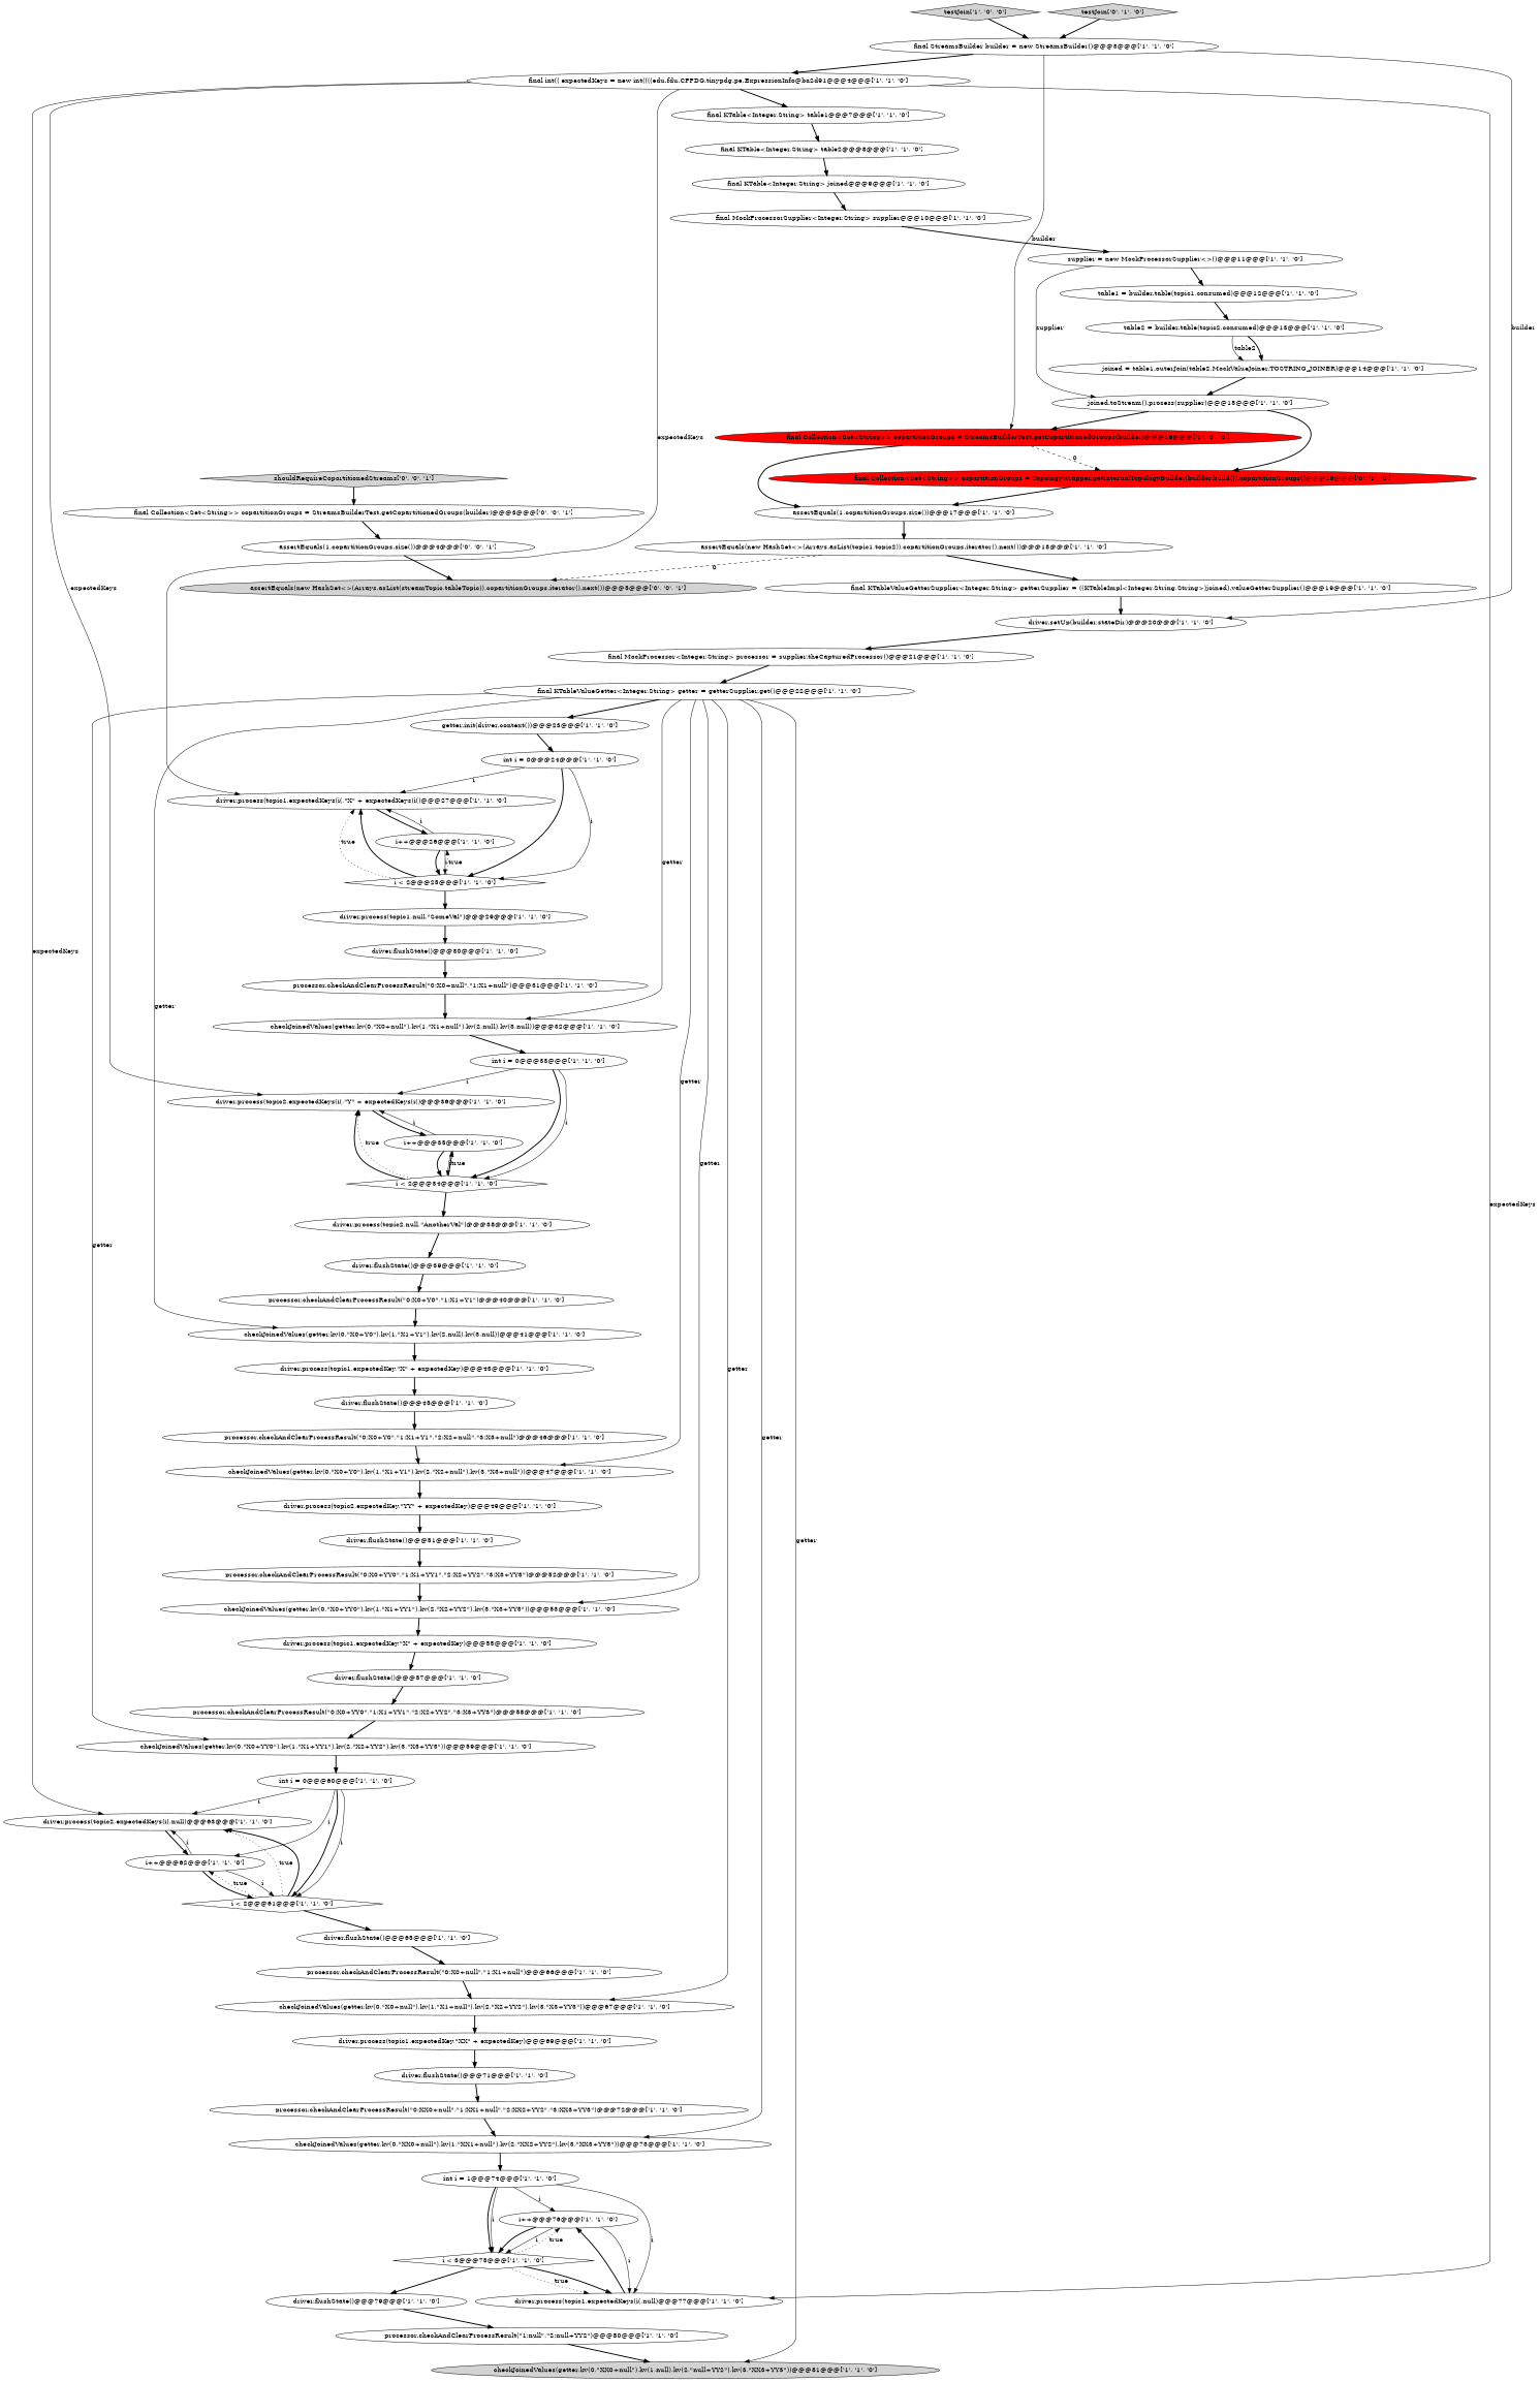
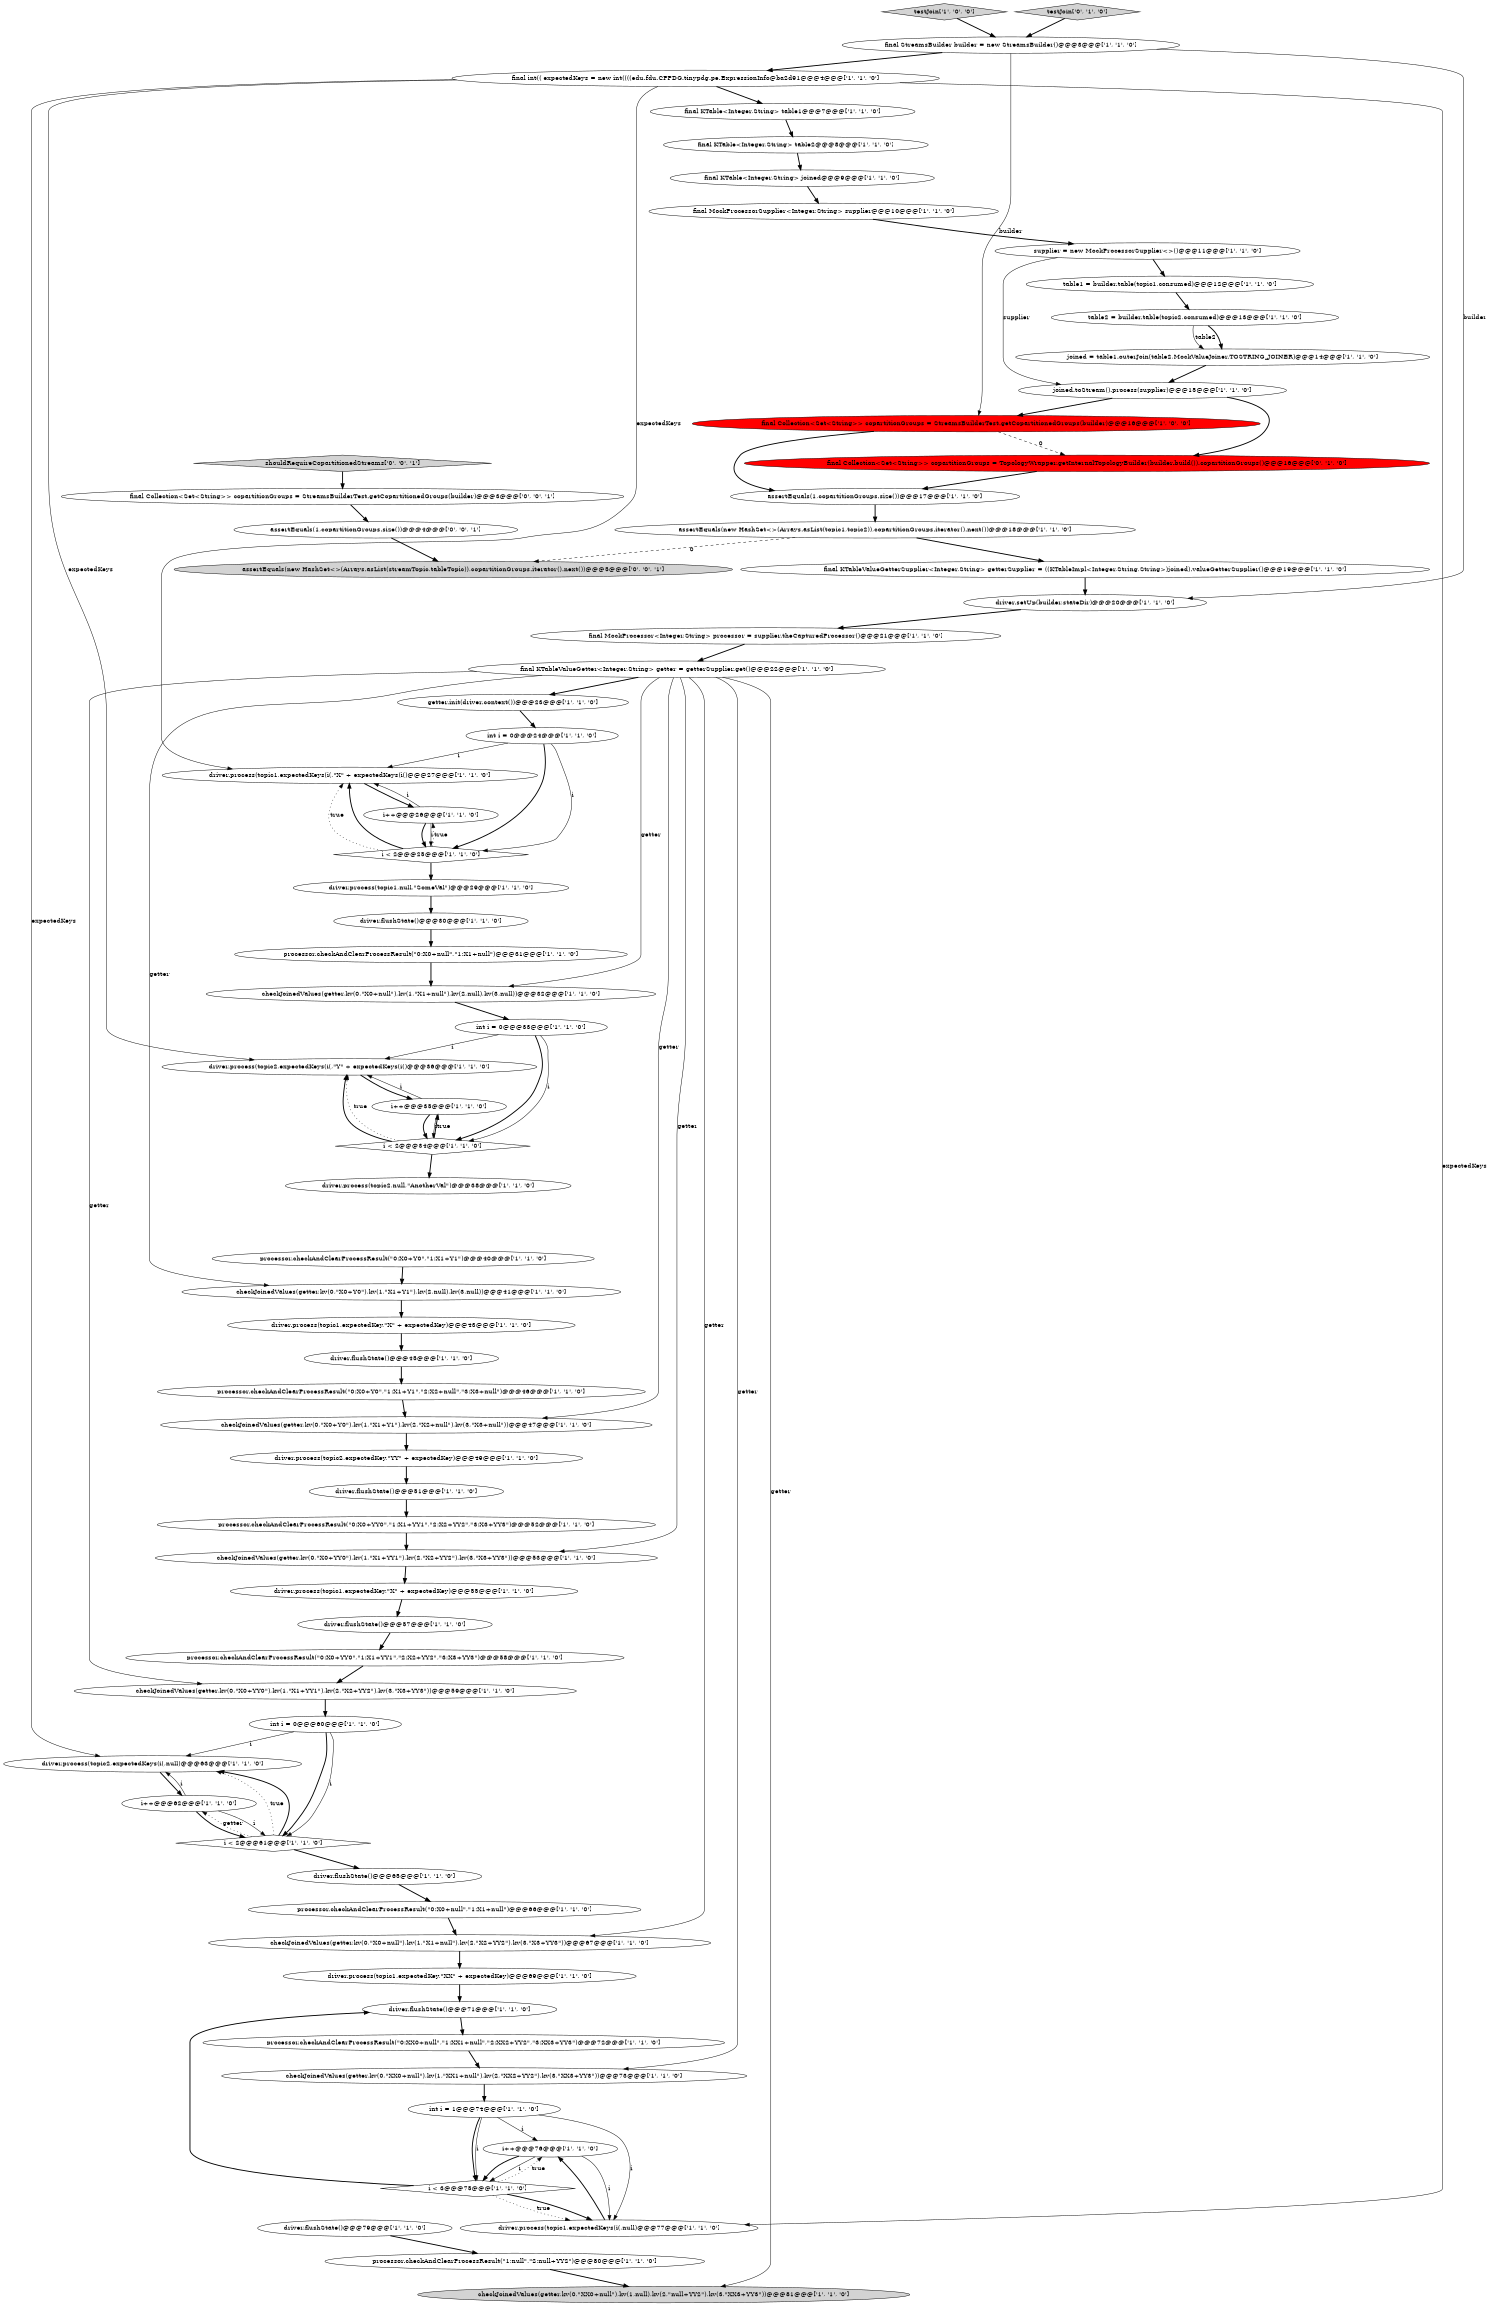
  digraph {
    node [fillcolor=white shape=ellipse style=filled]
    edge [style=bold]
    n1 [label="supplier = new MockProcessorSupplier<>()@@@11@@@['1', '1', '0']"]
    n2 [label="table1 = builder.table(topic1,consumed)@@@12@@@['1', '1', '0']"]
    n3 [label="joined.toStream().process(supplier)@@@15@@@['1', '1', '0']"]
    n4 [label="table2 = builder.table(topic2,consumed)@@@13@@@['1', '1', '0']"]
    n5 [fillcolor=red label="final Collection<Set<String>> copartitionGroups = TopologyWrapper.getInternalTopologyBuilder(builder.build()).copartitionGroups()@@@16@@@['0', '1', '0']"]
    n6 [fillcolor=red label="final Collection<Set<String>> copartitionGroups = StreamsBuilderTest.getCopartitionedGroups(builder)@@@16@@@['1', '0', '0']"]
    n7 [label="final Collection<Set<String>> copartitionGroups = StreamsBuilderTest.getCopartitionedGroups(builder)@@@3@@@['0', '0', '1']"]
    n8 [label="assertEquals(1,copartitionGroups.size())@@@4@@@['0', '0', '1']"]
    n9 [fillcolor=lightgray label="assertEquals(new HashSet<>(Arrays.asList(streamTopic,tableTopic)),copartitionGroups.iterator().next())@@@5@@@['0', '0', '1']"]
    n10 [label="driver.process(topic1,expectedKey,\"XX\" + expectedKey)@@@69@@@['1', '1', '0']"]
    n11 [label="driver.flushState()@@@71@@@['1', '1', '0']"]
    n12 [label="processor.checkAndClearProcessResult(\"0:XX0+null\",\"1:XX1+null\",\"2:XX2+YY2\",\"3:XX3+YY3\")@@@72@@@['1', '1', '0']"]
    n13 [label="driver.flushState()@@@45@@@['1', '1', '0']"]
    n14 [label="processor.checkAndClearProcessResult(\"0:X0+Y0\",\"1:X1+Y1\",\"2:X2+null\",\"3:X3+null\")@@@46@@@['1', '1', '0']"]
    n15 [label="checkJoinedValues(getter,kv(0,\"X0+Y0\"),kv(1,\"X1+Y1\"),kv(2,\"X2+null\"),kv(3,\"X3+null\"))@@@47@@@['1', '1', '0']"]
    n16 [label="processor.checkAndClearProcessResult(\"0:X0+YY0\",\"1:X1+YY1\",\"2:X2+YY2\",\"3:X3+YY3\")@@@52@@@['1', '1', '0']"]
    n17 [label="checkJoinedValues(getter,kv(0,\"X0+YY0\"),kv(1,\"X1+YY1\"),kv(2,\"X2+YY2\"),kv(3,\"X3+YY3\"))@@@53@@@['1', '1', '0']"]
    n18 [label="driver.process(topic1,expectedKey,\"X\" + expectedKey)@@@55@@@['1', '1', '0']"]
    n19 [label="driver.process(topic1,expectedKeys(i(,\"X\" + expectedKeys(i()@@@27@@@['1', '1', '0']"]
    n20 [label="i++@@@26@@@['1', '1', '0']"]
    n21 [label="i < 2@@@25@@@['1', '1', '0']" shape=diamond]
    n22 [label="joined = table1.outerJoin(table2,MockValueJoiner.TOSTRING_JOINER)@@@14@@@['1', '1', '0']"]
    n23 [fillcolor=lightgray label="testJoin['1', '0', '0']" shape=diamond]
    n24 [label="final StreamsBuilder builder = new StreamsBuilder()@@@3@@@['1', '1', '0']"]
    n25 [label="final int(( expectedKeys = new int((((edu.fdu.CPPDG.tinypdg.pe.ExpressionInfo@ba2d91@@@4@@@['1', '1', '0']"]
    n26 [label="driver.setUp(builder,stateDir)@@@20@@@['1', '1', '0']"]
    n27 [label="assertEquals(1,copartitionGroups.size())@@@17@@@['1', '1', '0']"]
    n28 [label="assertEquals(new HashSet<>(Arrays.asList(topic1,topic2)),copartitionGroups.iterator().next())@@@18@@@['1', '1', '0']"]
    n29 [label="final KTableValueGetterSupplier<Integer,String> getterSupplier = ((KTableImpl<Integer,String,String>)joined).valueGetterSupplier()@@@19@@@['1', '1', '0']"]
    n30 [label="i++@@@35@@@['1', '1', '0']"]
    n31 [label="driver.process(topic2,expectedKeys(i(,\"Y\" + expectedKeys(i()@@@36@@@['1', '1', '0']"]
    n32 [label="i < 2@@@34@@@['1', '1', '0']" shape=diamond]
    n33 [label="driver.process(topic2,null,\"AnotherVal\")@@@38@@@['1', '1', '0']"]
    n34 [label="driver.process(topic1,expectedKey,\"X\" + expectedKey)@@@43@@@['1', '1', '0']"]
    n35 [label="driver.process(topic2,expectedKey,\"YY\" + expectedKey)@@@49@@@['1', '1', '0']"]
    n36 [label="driver.flushState()@@@51@@@['1', '1', '0']"]
    n37 [label="int i = 1@@@74@@@['1', '1', '0']"]
    n38 [label="i++@@@76@@@['1', '1', '0']"]
    n39 [label="driver.process(topic1,expectedKeys(i(,null)@@@77@@@['1', '1', '0']"]
    n40 [label="i < 3@@@75@@@['1', '1', '0']" shape=diamond]
    n41 [label="driver.flushState()@@@79@@@['1', '1', '0']"]
    n42 [label="driver.process(topic2,expectedKeys(i(,null)@@@63@@@['1', '1', '0']"]
    n43 [label="final KTable<Integer,String> table1@@@7@@@['1', '1', '0']"]
    n44 [label="final MockProcessor<Integer,String> processor = supplier.theCapturedProcessor()@@@21@@@['1', '1', '0']"]
    n45 [label="final KTableValueGetter<Integer,String> getter = getterSupplier.get()@@@22@@@['1', '1', '0']"]
    n46 [label="getter.init(driver.context())@@@23@@@['1', '1', '0']"]
    n47 [label="checkJoinedValues(getter,kv(0,\"X0+YY0\"),kv(1,\"X1+YY1\"),kv(2,\"X2+YY2\"),kv(3,\"X3+YY3\"))@@@59@@@['1', '1', '0']"]
    n48 [fillcolor=lightgray label="checkJoinedValues(getter,kv(0,\"XX0+null\"),kv(1,null),kv(2,\"null+YY2\"),kv(3,\"XX3+YY3\"))@@@81@@@['1', '1', '0']"]
    n49 [label="checkJoinedValues(getter,kv(0,\"X0+null\"),kv(1,\"X1+null\"),kv(2,\"X2+YY2\"),kv(3,\"X3+YY3\"))@@@67@@@['1', '1', '0']"]
    n50 [label="checkJoinedValues(getter,kv(0,\"XX0+null\"),kv(1,\"XX1+null\"),kv(2,\"XX2+YY2\"),kv(3,\"XX3+YY3\"))@@@73@@@['1', '1', '0']"]
    n51 [label="checkJoinedValues(getter,kv(0,\"X0+null\"),kv(1,\"X1+null\"),kv(2,null),kv(3,null))@@@32@@@['1', '1', '0']"]
    n52 [label="checkJoinedValues(getter,kv(0,\"X0+Y0\"),kv(1,\"X1+Y1\"),kv(2,null),kv(3,null))@@@41@@@['1', '1', '0']"]
    n53 [label="i++@@@62@@@['1', '1', '0']"]
    n54 [label="final KTable<Integer,String> table2@@@8@@@['1', '1', '0']"]
    n55 [label="i < 2@@@61@@@['1', '1', '0']" shape=diamond]
    n56 [label="driver.flushState()@@@65@@@['1', '1', '0']"]
    n57 [label="int i = 0@@@24@@@['1', '1', '0']"]
    n58 [label="processor.checkAndClearProcessResult(\"0:X0+null\",\"1:X1+null\")@@@66@@@['1', '1', '0']"]
    n59 [label="driver.flushState()@@@30@@@['1', '1', '0']"]
    n60 [label="processor.checkAndClearProcessResult(\"0:X0+null\",\"1:X1+null\")@@@31@@@['1', '1', '0']"]
    n61 [label="int i = 0@@@60@@@['1', '1', '0']"]
    n62 [label="int i = 0@@@33@@@['1', '1', '0']"]
-   n63 [label="driver.flushState()@@@39@@@['1', '1', '0']"]
    n64 [label="driver.flushState()@@@57@@@['1', '1', '0']"]
    n65 [label="processor.checkAndClearProcessResult(\"0:X0+YY0\",\"1:X1+YY1\",\"2:X2+YY2\",\"3:X3+YY3\")@@@58@@@['1', '1', '0']"]
    n66 [label="processor.checkAndClearProcessResult(\"0:X0+Y0\",\"1:X1+Y1\")@@@40@@@['1', '1', '0']"]
    n67 [label="processor.checkAndClearProcessResult(\"1:null\",\"2:null+YY2\")@@@80@@@['1', '1', '0']"]
    n68 [label="driver.process(topic1,null,\"SomeVal\")@@@29@@@['1', '1', '0']"]
    n69 [label="final KTable<Integer,String> joined@@@9@@@['1', '1', '0']"]
    n70 [label="final MockProcessorSupplier<Integer,String> supplier@@@10@@@['1', '1', '0']"]
    n71 [fillcolor=lightgray label="testJoin['0', '1', '0']" shape=diamond]
    n72 [fillcolor=lightgray label="shouldRequireCopartitionedStreams['0', '0', '1']" shape=diamond]
    n1 -> n2
    n1 -> n3 [label=supplier style=solid]
    n2 -> n4
    n3 -> n5
    n3 -> n6
    n4 -> n22 [label=table2 style=solid]
    n4 -> n22
    n5 -> n27
    n6 -> n5 [label=0 style=dashed]
    n6 -> n27
    n7 -> n8
    n8 -> n9
    n10 -> n11
    n11 -> n12
    n12 -> n50
    n13 -> n14
    n14 -> n15
    n15 -> n35
    n16 -> n17
    n17 -> n18
    n18 -> n64
    n19 -> n20
    n20 -> n19 [label=i style=solid]
    n20 -> n21
    n20 -> n21 [label=i style=solid]
    n21 -> n19 [label=true style=dotted]
    n21 -> n19
    n21 -> n20 [label=true style=dotted]
    n21 -> n68
    n22 -> n3
    n23 -> n24
    n24 -> n6 [label=builder style=solid]
    n24 -> n25
    n24 -> n26 [label=builder style=solid]
    n25 -> n19 [label=expectedKeys style=solid]
    n25 -> n31 [label=expectedKeys style=solid]
    n25 -> n39 [label=expectedKeys style=solid]
    n25 -> n42 [label=expectedKeys style=solid]
    n25 -> n43
    n26 -> n44
    n27 -> n28
    n28 -> n9 [label=0 style=dashed]
    n28 -> n29
    n29 -> n26
    n30 -> n31 [label=i style=solid]
    n30 -> n32
    n30 -> n32 [label=i style=solid]
    n31 -> n30
    n32 -> n30 [label=true]
    n32 -> n31 [label=true style=dotted]
    n32 -> n31
    n32 -> n33
-   n33 -> n63
    n34 -> n13
    n35 -> n36
    n36 -> n16
    n37 -> n38 [label=i style=solid]
    n37 -> n39 [label=i style=solid]
    n37 -> n40 [label=i style=solid]
    n37 -> n40
    n38 -> n39 [label=i style=solid]
    n38 -> n40
    n38 -> n40 [label=i style=solid]
    n39 -> n38
    n40 -> n38 [label=true style=dotted]
    n40 -> n39 [label=true style=dotted]
    n40 -> n39
-   n40 -> n41
+   n40 -> n11
    n41 -> n67
    n42 -> n53
    n43 -> n54
    n44 -> n45
    n45 -> n15 [label=getter style=solid]
    n45 -> n17 [label=getter style=solid]
    n45 -> n46
    n45 -> n47 [label=getter style=solid]
    n45 -> n48 [label=getter style=solid]
    n45 -> n49 [label=getter style=solid]
    n45 -> n50 [label=getter style=solid]
    n45 -> n51 [label=getter style=solid]
    n45 -> n52 [label=getter style=solid]
    n46 -> n57
    n47 -> n61
    n49 -> n10
    n50 -> n37
    n51 -> n62
    n52 -> n34
    n53 -> n42 [label=i style=solid]
    n53 -> n55 [label=i style=solid]
    n53 -> n55
    n54 -> n69
    n55 -> n42 [label=true style=dotted]
    n55 -> n42
-   n55 -> n53 [label=true style=dotted]
+   n55 -> n53 [label=getter style=dotted]
    n55 -> n56
    n56 -> n58
    n57 -> n19 [label=i style=solid]
    n57 -> n21 [label=i style=solid]
    n57 -> n21
    n58 -> n49
    n59 -> n60
    n60 -> n51
    n61 -> n42 [label=i style=solid]
-   n61 -> n53 [label=i style=solid]
    n61 -> n55
    n61 -> n55 [label=i style=solid]
    n62 -> n31 [label=i style=solid]
    n62 -> n32
    n62 -> n32 [label=i style=solid]
-   n63 -> n66
    n64 -> n65
    n65 -> n47
    n66 -> n52
    n67 -> n48
    n68 -> n59
    n69 -> n70
    n70 -> n1
    n71 -> n24
    n72 -> n7
  }
